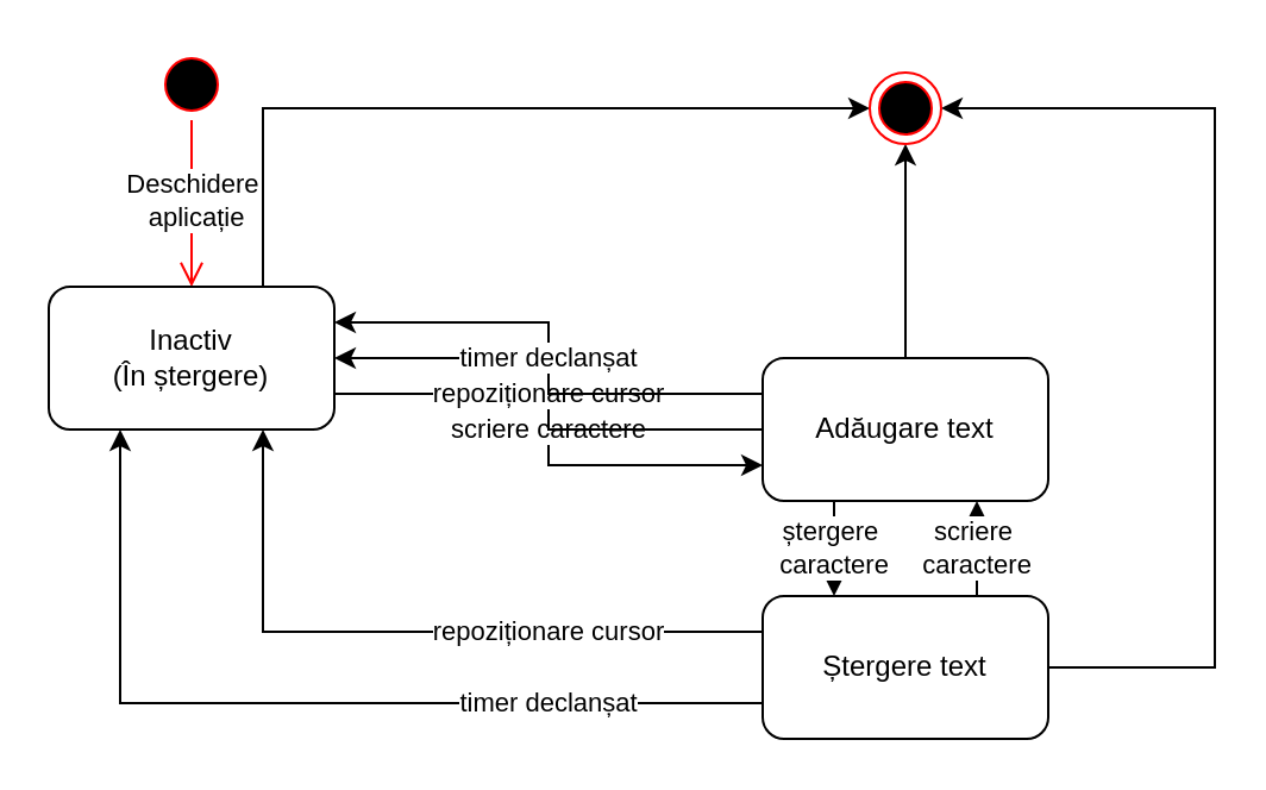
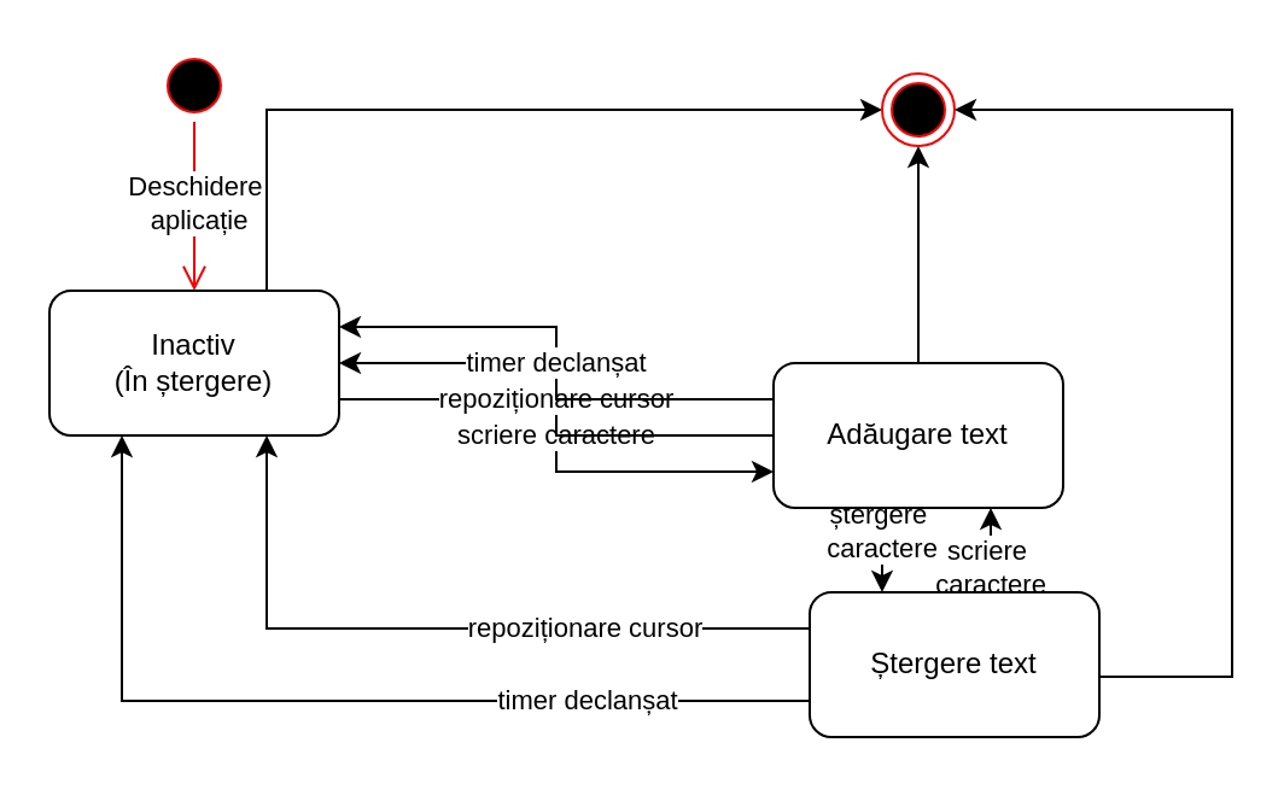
  <mxCell id="0" />
  <mxCell id="1" parent="0" />
  <mxCell id="2" value="" style="ellipse;html=1;shape=startState;fillColor=#000000;strokeColor=#ff0000;" vertex="1" parent="1"><mxGeometry x="65" y="20" width="30" height="30" as="geometry" /></mxCell>
  <mxCell id="3" value="" style="edgeStyle=orthogonalEdgeStyle;html=1;verticalAlign=bottom;endArrow=open;endSize=8;strokeColor=#ff0000;rounded=0;entryX=0.5;entryY=0;entryDx=0;entryDy=0;" edge="1" source="2" parent="1" target="7"><mxGeometry relative="1" as="geometry"><mxPoint x="80" y="110" as="targetPoint" /></mxGeometry></mxCell>
  <mxCell id="4" value="Deschidere&amp;nbsp;&lt;div&gt;aplicație&lt;/div&gt;" style="edgeLabel;html=1;align=center;verticalAlign=middle;resizable=0;points=[];" vertex="1" connectable="0" parent="3"><mxGeometry x="-0.061" y="1" relative="1" as="geometry"><mxPoint as="offset" /></mxGeometry></mxCell>
  <mxCell id="5" value="scriere caractere" style="edgeStyle=orthogonalEdgeStyle;rounded=0;orthogonalLoop=1;jettySize=auto;html=1;exitX=1;exitY=0.75;exitDx=0;exitDy=0;entryX=0;entryY=0.75;entryDx=0;entryDy=0;" edge="1" parent="1" source="7" target="12"><mxGeometry relative="1" as="geometry" /></mxCell>
  <mxCell id="6" style="edgeStyle=orthogonalEdgeStyle;rounded=0;orthogonalLoop=1;jettySize=auto;html=1;exitX=0.75;exitY=0;exitDx=0;exitDy=0;entryX=0;entryY=0.5;entryDx=0;entryDy=0;" edge="1" parent="1" source="7" target="18"><mxGeometry relative="1" as="geometry" /></mxCell>
  <mxCell id="7" value="Inactiv&lt;div&gt;(În ștergere)&lt;/div&gt;" style="rounded=1;whiteSpace=wrap;html=1;" vertex="1" parent="1"><mxGeometry x="20" y="120" width="120" height="60" as="geometry" /></mxCell>
  <mxCell id="8" value="repoziționare cursor" style="edgeStyle=orthogonalEdgeStyle;rounded=0;orthogonalLoop=1;jettySize=auto;html=1;exitX=0;exitY=0.5;exitDx=0;exitDy=0;entryX=1;entryY=0.5;entryDx=0;entryDy=0;" edge="1" parent="1" source="12" target="7"><mxGeometry relative="1" as="geometry" /></mxCell>
  <mxCell id="9" value="timer declanșat" style="edgeStyle=orthogonalEdgeStyle;rounded=0;orthogonalLoop=1;jettySize=auto;html=1;exitX=0;exitY=0.25;exitDx=0;exitDy=0;entryX=1;entryY=0.25;entryDx=0;entryDy=0;" edge="1" parent="1" source="12" target="7"><mxGeometry relative="1" as="geometry" /></mxCell>
  <mxCell id="10" value="ștergere&amp;nbsp;&lt;div&gt;caractere&lt;/div&gt;" style="edgeStyle=orthogonalEdgeStyle;rounded=0;orthogonalLoop=1;jettySize=auto;html=1;exitX=0.25;exitY=1;exitDx=0;exitDy=0;entryX=0.25;entryY=0;entryDx=0;entryDy=0;" edge="1" parent="1" source="12" target="17"><mxGeometry relative="1" as="geometry" /></mxCell>
  <mxCell id="11" style="edgeStyle=orthogonalEdgeStyle;rounded=0;orthogonalLoop=1;jettySize=auto;html=1;exitX=0.5;exitY=0;exitDx=0;exitDy=0;entryX=0.5;entryY=1;entryDx=0;entryDy=0;" edge="1" parent="1" source="12" target="18"><mxGeometry relative="1" as="geometry" /></mxCell>
  <mxCell id="12" value="Adăugare text" style="rounded=1;whiteSpace=wrap;html=1;" vertex="1" parent="1"><mxGeometry x="320" y="150" width="120" height="60" as="geometry" /></mxCell>
  <mxCell id="13" value="timer declanșat" style="edgeStyle=orthogonalEdgeStyle;rounded=0;orthogonalLoop=1;jettySize=auto;html=1;exitX=0;exitY=0.75;exitDx=0;exitDy=0;entryX=0.25;entryY=1;entryDx=0;entryDy=0;" edge="1" parent="1" source="17" target="7"><mxGeometry x="-0.532" relative="1" as="geometry"><mxPoint as="offset" /></mxGeometry></mxCell>
  <mxCell id="14" value="scriere&amp;nbsp;&lt;div&gt;caractere&lt;/div&gt;" style="edgeStyle=orthogonalEdgeStyle;rounded=0;orthogonalLoop=1;jettySize=auto;html=1;exitX=0.75;exitY=0;exitDx=0;exitDy=0;entryX=0.75;entryY=1;entryDx=0;entryDy=0;" edge="1" parent="1" source="17" target="12"><mxGeometry relative="1" as="geometry" /></mxCell>
  <mxCell id="15" value="repoziționare cursor" style="edgeStyle=orthogonalEdgeStyle;rounded=0;orthogonalLoop=1;jettySize=auto;html=1;exitX=0;exitY=0.25;exitDx=0;exitDy=0;entryX=0.75;entryY=1;entryDx=0;entryDy=0;" edge="1" parent="1" source="17" target="7"><mxGeometry x="-0.39" relative="1" as="geometry"><mxPoint as="offset" /></mxGeometry></mxCell>
  <mxCell id="16" style="edgeStyle=orthogonalEdgeStyle;rounded=0;orthogonalLoop=1;jettySize=auto;html=1;entryX=1;entryY=0.5;entryDx=0;entryDy=0;" edge="1" parent="1" source="17" target="18"><mxGeometry relative="1" as="geometry"><Array as="points"><mxPoint x="510" y="280" /><mxPoint x="510" y="45" /></Array></mxGeometry></mxCell>
- <mxCell id="17" value="Ștergere text" style="rounded=1;whiteSpace=wrap;html=1;" vertex="1" parent="1"><mxGeometry x="320" y="250" width="120" height="60" as="geometry" /></mxCell>
+ <mxCell id="17" value="Ștergere text" style="rounded=1;whiteSpace=wrap;html=1;" vertex="1" parent="1"><mxGeometry x="335" y="245" width="120" height="60" as="geometry" /></mxCell>
  <mxCell id="18" value="" style="ellipse;html=1;shape=endState;fillColor=#000000;strokeColor=#ff0000;" vertex="1" parent="1"><mxGeometry x="365" y="30" width="30" height="30" as="geometry" /></mxCell>
